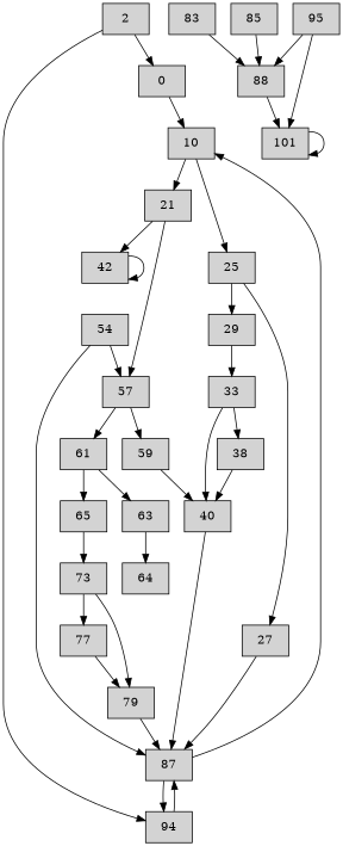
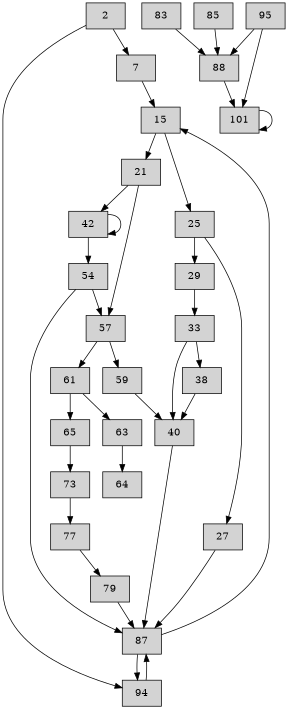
  digraph {
    node [shape=box style=filled]
    n1 [label=2]
-   n2 [label=0]
+   n2 [label=7]
    n3 [label=94]
-   n4 [label=10]
+   n4 [label=15]
    n5 [label=87]
    n6 [label=21]
    n7 [label=25]
    n8 [label=42]
    n9 [label=57]
    n10 [label=27]
    n11 [label=29]
    n12 [label=54]
    n13 [label=59]
    n14 [label=61]
    n15 [label=33]
    n16 [label=38]
    n17 [label=40]
    n18 [label=63]
    n19 [label=65]
    n20 [label=64]
    n21 [label=73]
    n22 [label=77]
    n23 [label=79]
    n24 [label=83]
    n25 [label=88]
    n26 [label=101]
    n27 [label=85]
    n28 [label=95]
    n1 -> n2
    n1 -> n3
    n2 -> n4
    n3 -> n5
    n4 -> n6
    n4 -> n7
    n5 -> n3
    n5 -> n4
    n6 -> n8
    n6 -> n9
    n7 -> n10
    n7 -> n11
    n8 -> n8
+   n8 -> n12
    n9 -> n13
    n9 -> n14
    n10 -> n5
    n11 -> n15
    n12 -> n5
    n12 -> n9
    n13 -> n17
    n14 -> n18
    n14 -> n19
    n15 -> n16
    n15 -> n17
    n16 -> n17
    n17 -> n5
    n18 -> n20
    n19 -> n21
    n21 -> n22
-   n21 -> n23
    n22 -> n23
    n23 -> n5
    n24 -> n25
    n25 -> n26
    n26 -> n26
    n27 -> n25
    n28 -> n25
    n28 -> n26
  }
